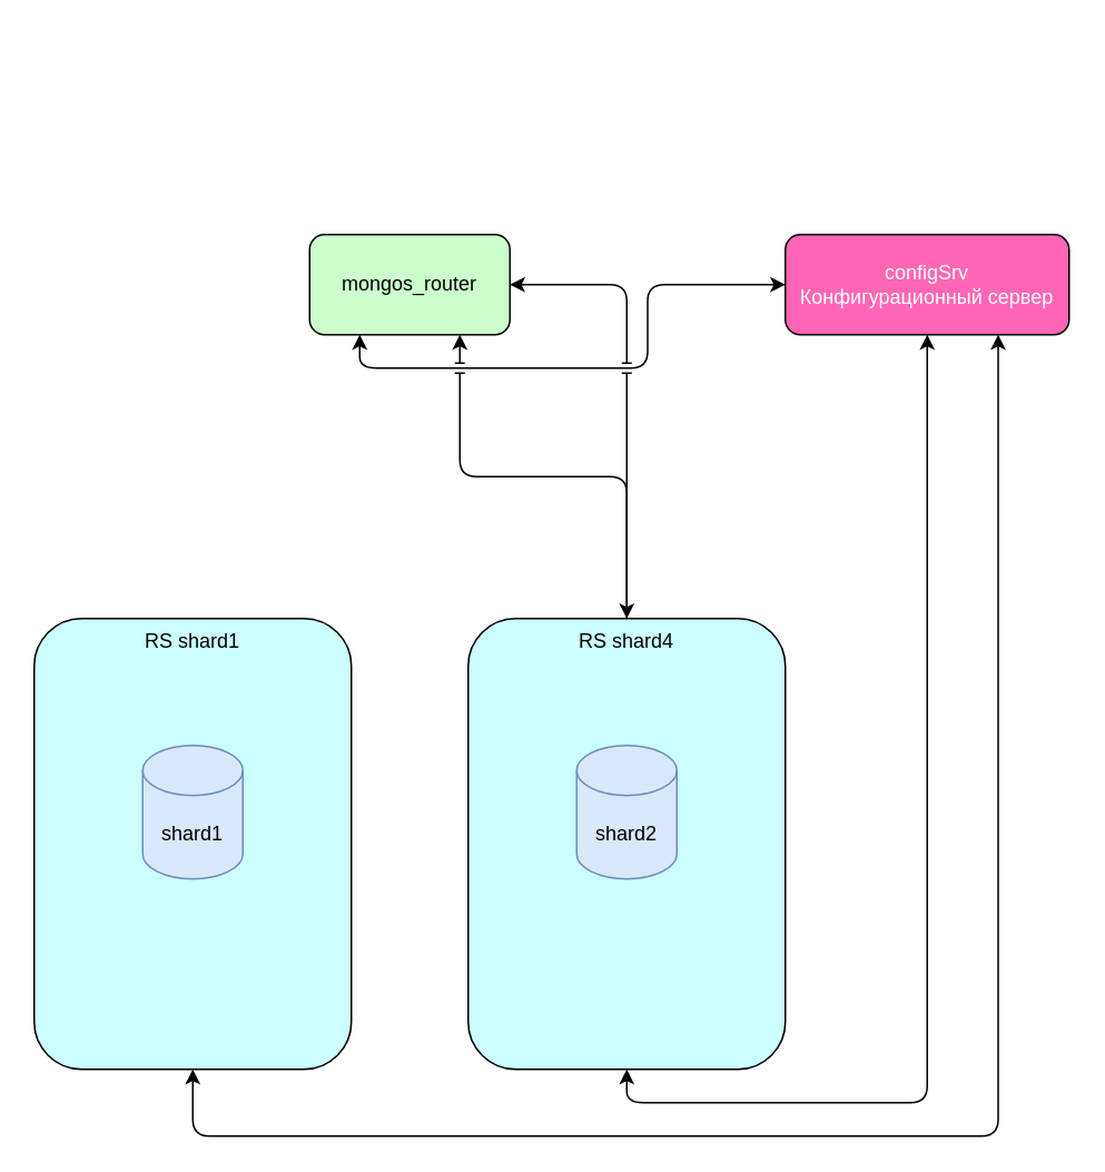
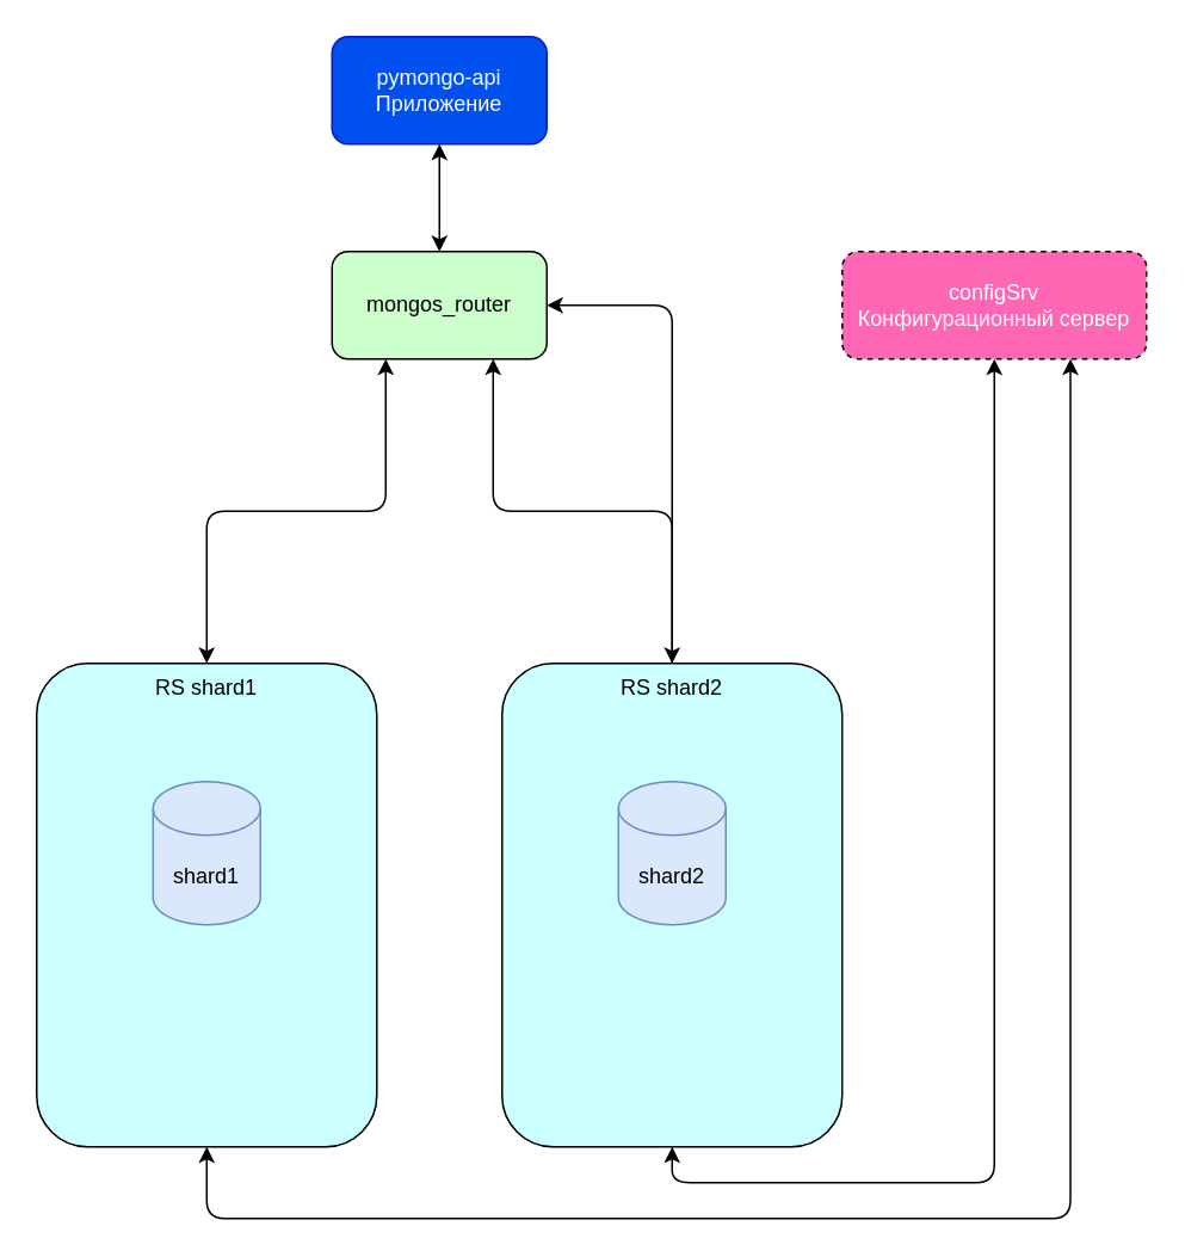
  <mxCell id="0" />
  <mxCell id="1" parent="0" />
- <mxCell id="3" style="edgeStyle=orthogonalEdgeStyle;rounded=1;orthogonalLoop=1;jettySize=auto;html=1;exitX=0.25;exitY=1;exitDx=0;exitDy=0;curved=0;startArrow=classic;startFill=1;jumpStyle=line;" parent="1" source="5" target="10" edge="1"><mxGeometry relative="1" as="geometry" /></mxCell>
+ <mxCell id="2" value="pymongo-api&lt;div&gt;Приложение&lt;/div&gt;" style="rounded=1;whiteSpace=wrap;html=1;fillColor=#0050ef;fontColor=#ffffff;strokeColor=#001DBC;" parent="1" vertex="1"><mxGeometry x="185" y="20" width="120" height="60" as="geometry" /></mxCell>
+ <mxCell id="3" style="edgeStyle=orthogonalEdgeStyle;rounded=1;orthogonalLoop=1;jettySize=auto;html=1;exitX=0.25;exitY=1;exitDx=0;exitDy=0;entryX=0.5;entryY=0;entryDx=0;entryDy=0;curved=0;startArrow=classic;startFill=1;jumpStyle=line;" parent="1" source="5" target="12" edge="1"><mxGeometry relative="1" as="geometry" /></mxCell>
  <mxCell id="4" style="edgeStyle=orthogonalEdgeStyle;rounded=1;orthogonalLoop=1;jettySize=auto;html=1;exitX=0.75;exitY=1;exitDx=0;exitDy=0;entryX=0.5;entryY=0;entryDx=0;entryDy=0;curved=0;startArrow=classic;startFill=1;jumpStyle=line;" parent="1" source="5" target="15" edge="1"><mxGeometry relative="1" as="geometry" /></mxCell>
  <mxCell id="5" value="mongos_router" style="rounded=1;whiteSpace=wrap;html=1;gradientColor=none;fillColor=#CCFFCC;" parent="1" vertex="1"><mxGeometry x="185" y="140" width="120" height="60" as="geometry" /></mxCell>
  <mxCell id="6" style="edgeStyle=orthogonalEdgeStyle;rounded=1;orthogonalLoop=1;jettySize=auto;html=1;exitX=1;exitY=0.5;exitDx=0;exitDy=0;curved=0;startArrow=classic;startFill=1;jumpStyle=line;" parent="1" source="5" target="16" edge="1"><mxGeometry relative="1" as="geometry"><mxPoint x="665" y="120" as="sourcePoint" /></mxGeometry></mxCell>
+ <mxCell id="7" style="edgeStyle=orthogonalEdgeStyle;rounded=1;orthogonalLoop=1;jettySize=auto;html=1;entryX=0.5;entryY=0;entryDx=0;entryDy=0;curved=0;startArrow=classic;startFill=1;exitX=0.5;exitY=1;exitDx=0;exitDy=0;" parent="1" source="2" target="5" edge="1"><mxGeometry relative="1" as="geometry"><mxPoint x="315" y="40.037" as="sourcePoint" /></mxGeometry></mxCell>
  <mxCell id="8" value="" style="group;fillColor=default;fillStyle=auto;container=0;" parent="1" vertex="1" connectable="0"><mxGeometry x="20" y="370" width="190" height="270" as="geometry" /></mxCell>
  <mxCell id="9" value="" style="group;fillColor=default;fillStyle=auto;container=0;" parent="1" vertex="1" connectable="0"><mxGeometry x="280" y="370" width="190" height="270" as="geometry" /></mxCell>
- <mxCell id="10" value="&lt;div&gt;configSrv&lt;/div&gt;Конфигурационный сервер" style="rounded=1;whiteSpace=wrap;html=1;verticalAlign=middle;fillColor=#FF66B3;fontColor=#FFFFFF;" parent="1" vertex="1"><mxGeometry x="470" y="140" width="170" height="60" as="geometry" /></mxCell>
+ <mxCell id="10" value="&lt;div&gt;configSrv&lt;/div&gt;Конфигурационный сервер" style="rounded=1;whiteSpace=wrap;html=1;verticalAlign=middle;fillColor=#FF66B3;fontColor=#FFFFFF;dashed=1;" parent="1" vertex="1"><mxGeometry x="470" y="140" width="170" height="60" as="geometry" /></mxCell>
  <mxCell id="11" style="edgeStyle=orthogonalEdgeStyle;rounded=1;orthogonalLoop=1;jettySize=auto;html=1;exitX=0.5;exitY=1;exitDx=0;exitDy=0;entryX=0.75;entryY=1;entryDx=0;entryDy=0;curved=0;startArrow=classic;startFill=1;" parent="1" source="12" target="10" edge="1"><mxGeometry relative="1" as="geometry"><Array as="points"><mxPoint x="115" y="680" /><mxPoint x="597" y="680" /></Array></mxGeometry></mxCell>
  <mxCell id="12" value="RS shard1" style="rounded=1;whiteSpace=wrap;html=1;verticalAlign=top;fillColor=#CCFFFF;fillStyle=auto;" parent="1" vertex="1"><mxGeometry x="20" y="370" width="190" height="270" as="geometry" /></mxCell>
- <mxCell id="13" value="shard1" style="shape=cylinder3;whiteSpace=wrap;html=1;boundedLbl=1;backgroundOutline=1;size=15;fillColor=#dae8fc;strokeColor=#6c8ebf;" parent="1" vertex="1"><mxGeometry x="85" y="446" width="60" height="80" as="geometry" /></mxCell>
+ <mxCell id="13" value="shard1" style="shape=cylinder3;whiteSpace=wrap;html=1;boundedLbl=1;backgroundOutline=1;size=15;fillColor=#dae8fc;strokeColor=#6c8ebf;" parent="1" vertex="1"><mxGeometry x="85" y="436" width="60" height="80" as="geometry" /></mxCell>
  <mxCell id="14" style="edgeStyle=orthogonalEdgeStyle;rounded=1;orthogonalLoop=1;jettySize=auto;html=1;exitX=0.5;exitY=1;exitDx=0;exitDy=0;entryX=0.5;entryY=1;entryDx=0;entryDy=0;curved=0;startArrow=classic;startFill=1;" parent="1" source="15" target="10" edge="1"><mxGeometry relative="1" as="geometry" /></mxCell>
- <mxCell id="15" value="RS shard4" style="rounded=1;whiteSpace=wrap;html=1;verticalAlign=top;fillColor=#CCFFFF;fillStyle=auto;" parent="1" vertex="1"><mxGeometry x="280" y="370" width="190" height="270" as="geometry" /></mxCell>
- <mxCell id="16" value="shard2" style="shape=cylinder3;whiteSpace=wrap;html=1;boundedLbl=1;backgroundOutline=1;size=15;fillColor=#dae8fc;strokeColor=#6c8ebf;" parent="1" vertex="1"><mxGeometry x="345" y="446" width="60" height="80" as="geometry" /></mxCell>
+ <mxCell id="15" value="RS shard2" style="rounded=1;whiteSpace=wrap;html=1;verticalAlign=top;fillColor=#CCFFFF;fillStyle=auto;" parent="1" vertex="1"><mxGeometry x="280" y="370" width="190" height="270" as="geometry" /></mxCell>
+ <mxCell id="16" value="shard2" style="shape=cylinder3;whiteSpace=wrap;html=1;boundedLbl=1;backgroundOutline=1;size=15;fillColor=#dae8fc;strokeColor=#6c8ebf;" parent="1" vertex="1"><mxGeometry x="345" y="436" width="60" height="80" as="geometry" /></mxCell>
